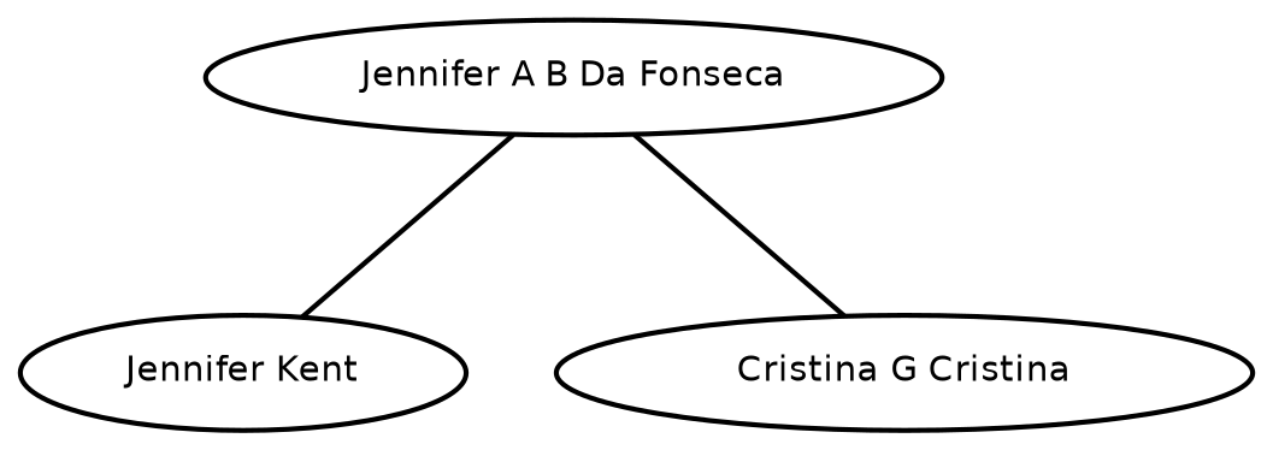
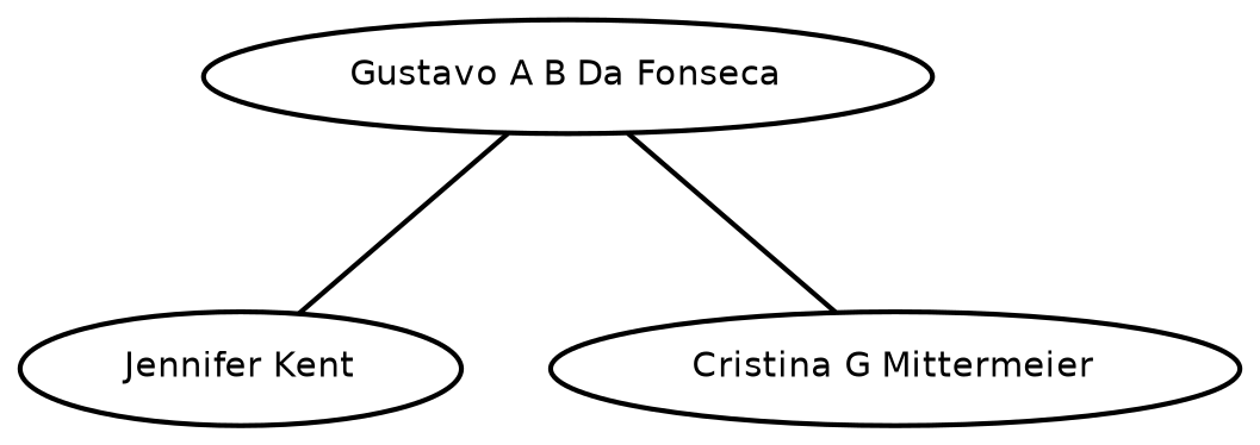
  graph {
    node [fontname=Helvetica fontsize=7]
    edge [fontname=Helvetica fontsize=7]
-   n1 [height=0.27433100247 label="Jennifer A B Da Fonseca" width=0.27433100247]
+   n1 [height=0.27433100247 label="Gustavo A B Da Fonseca" width=0.27433100247]
    n2 [height=0.27433100247 label="Jennifer Kent" width=0.27433100247]
-   n3 [height=0.27433100247 label="Cristina G Cristina" width=0.27433100247]
+   n3 [height=0.27433100247 label="Cristina G Mittermeier" width=0.27433100247]
    n1 -- n2
    n1 -- n3
  }
